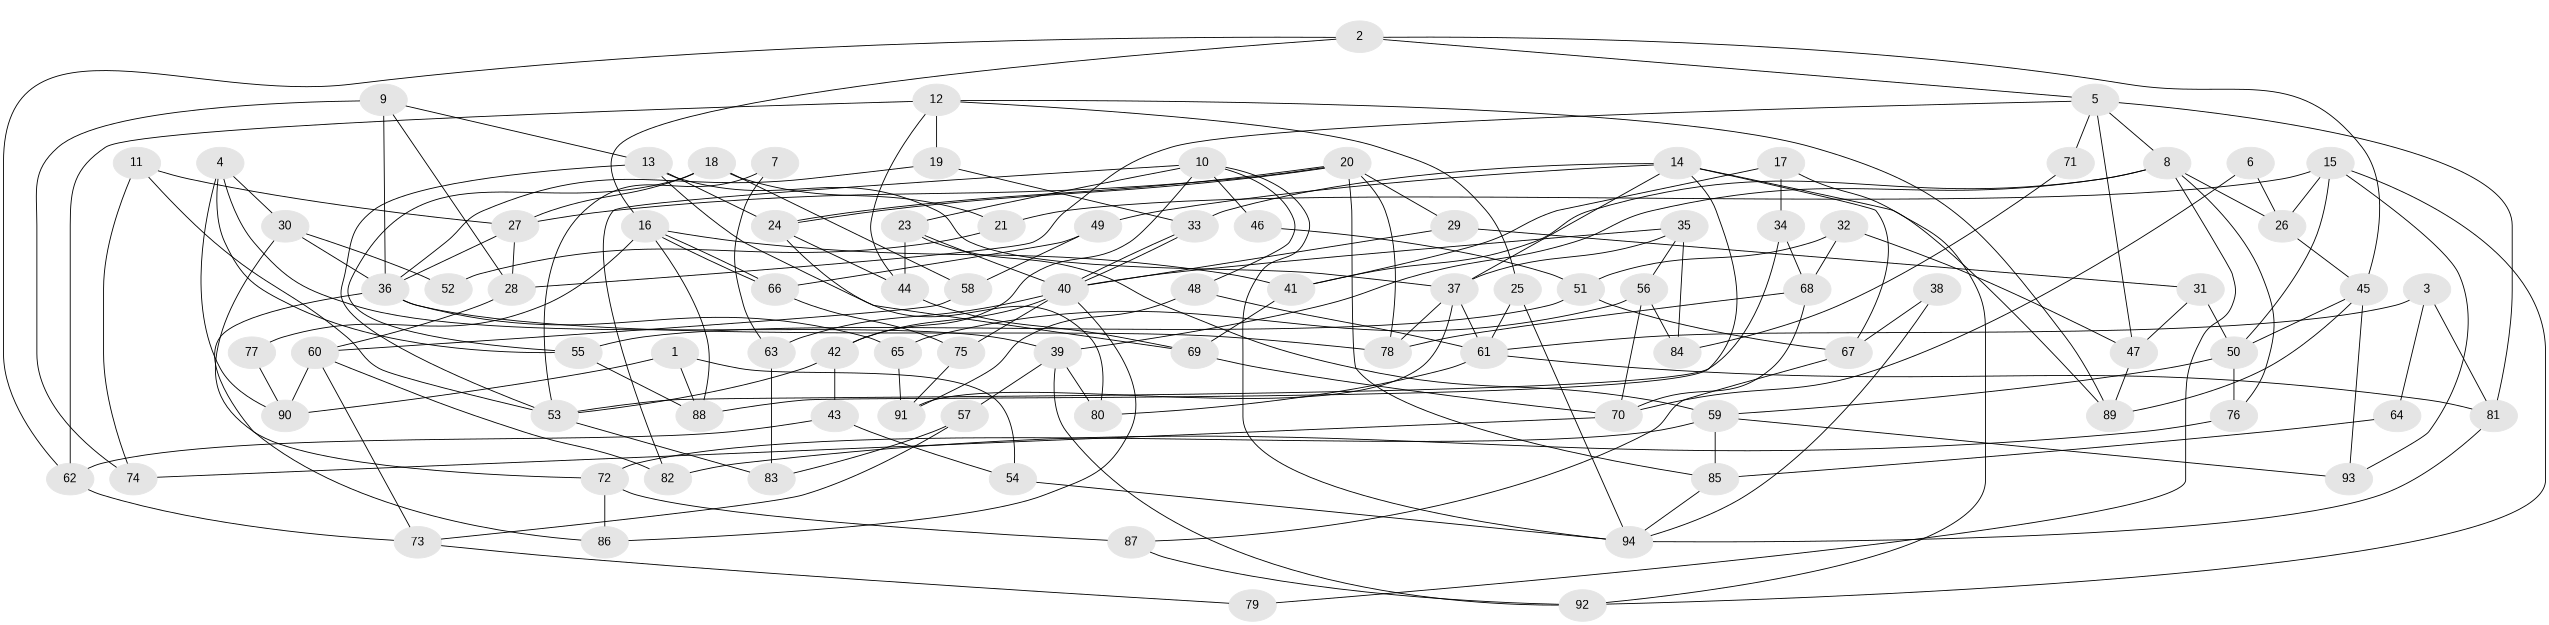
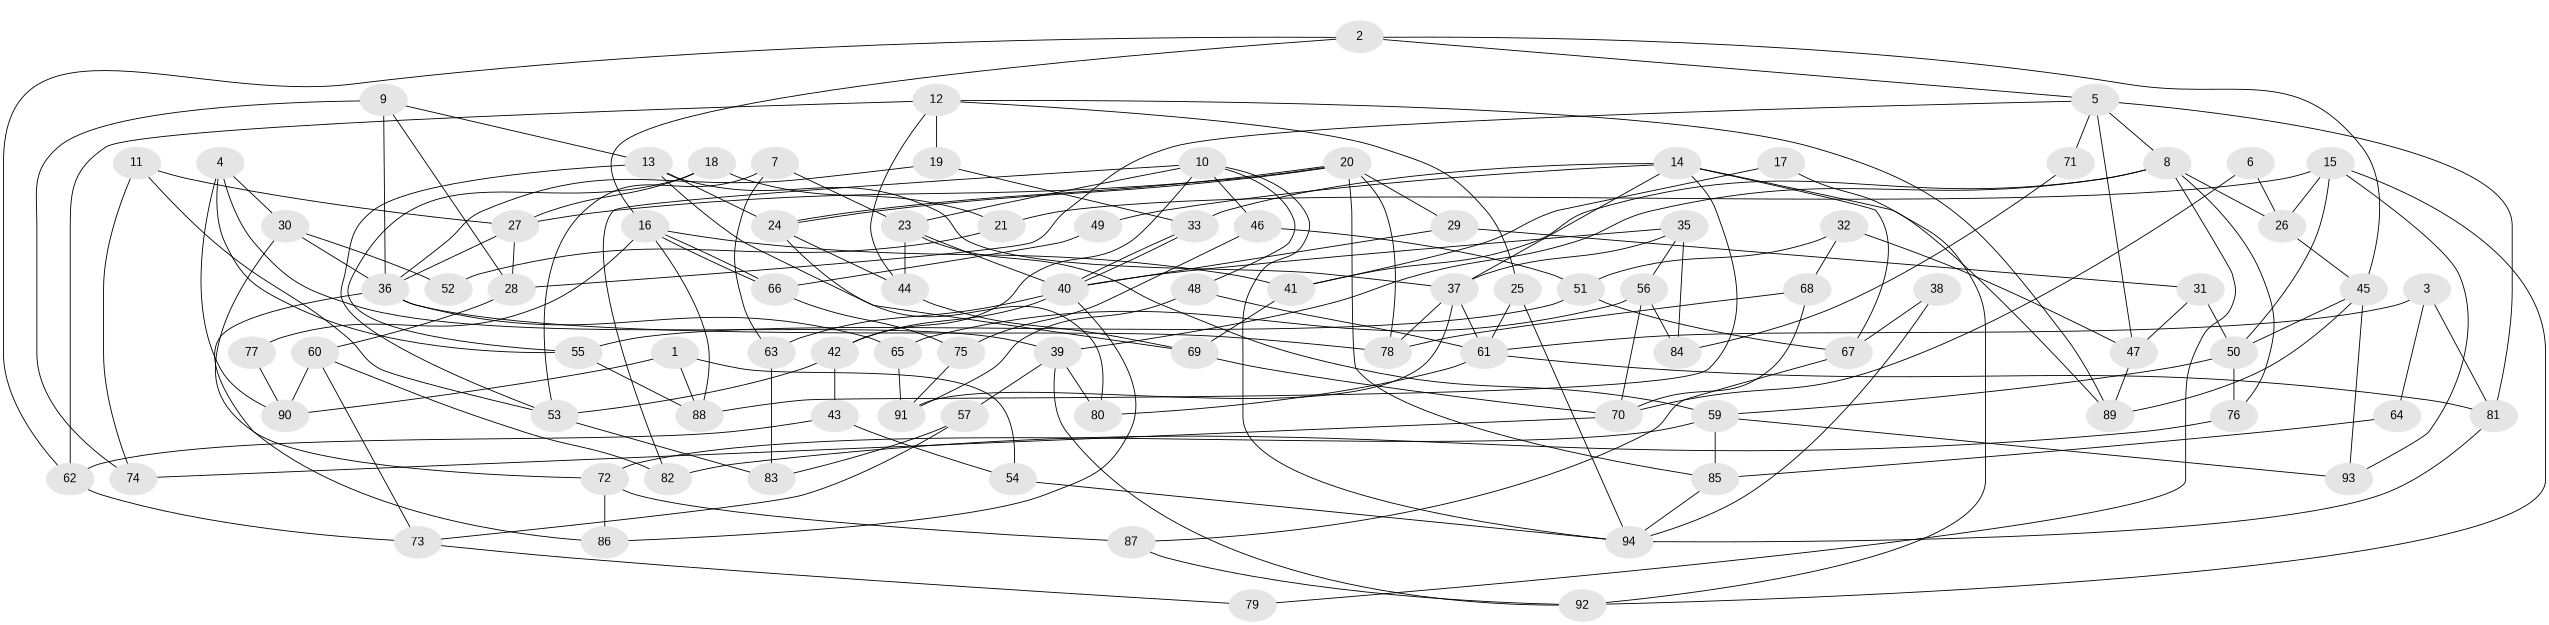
  graph {
    fontname="Liberation Sans"
    node [color=gray90 fontname="Liberation Sans" style=filled]
    edge [fontname="Liberation Sans"]
    1
    54
    88
    90
    94
    2
    5
    16
    45
    62
    81
    8
    28
    47
    71
    41
    66
    77
    89
    50
    93
    73
    3
    61
    64
    80
    85
    4
    30
    39
    55
    36
    52
    72
    92
    57
    26
    76
    79
    60
    84
    6
    70
    74
    7
    23
    53
    63
    44
    40
    59
    83
    69
    82
    9
    13
    24
    37
    78
    65
    86
    10
    42
    46
    48
    43
    51
    75
    91
    11
    27
    12
    19
    25
    33
    14
    49
    67
-   58
    87
    15
    21
    17
-   34
    68
    18
    20
    29
    31
    32
    35
    56
    38
    1 -- 54
    1 -- 88
    1 -- 90
    54 -- 94
    2 -- 5
    2 -- 16
    2 -- 45
    2 -- 62
    5 -- 81
    5 -- 8
    5 -- 28
    5 -- 47
    5 -- 71
    16 -- 88
    16 -- 41
    16 -- 66
    16 -- 66
    16 -- 77
    45 -- 89
    45 -- 50
    45 -- 93
    62 -- 73
    81 -- 94
    8 -- 41
    8 -- 39
    8 -- 26
    8 -- 76
    8 -- 79
    28 -- 60
    47 -- 89
    71 -- 84
    41 -- 69
    66 -- 75
    77 -- 90
    50 -- 76
    50 -- 59
    73 -- 79
    3 -- 81
    3 -- 61
    3 -- 64
    61 -- 81
    61 -- 80
    64 -- 85
    85 -- 94
    4 -- 90
    4 -- 30
    4 -- 39
    4 -- 55
    30 -- 36
    30 -- 52
    30 -- 72
    39 -- 80
    39 -- 92
    39 -- 57
    55 -- 88
    36 -- 78
    36 -- 65
    36 -- 86
    72 -- 86
    72 -- 87
    57 -- 73
    57 -- 83
    26 -- 45
    76 -- 82
    60 -- 90
    60 -- 73
    60 -- 82
    6 -- 26
    6 -- 70
    70 -- 74
+   7 -- 23
    7 -- 53
    7 -- 63
    23 -- 44
    23 -- 40
    23 -- 59
    53 -- 83
    63 -- 83
    44 -- 69
    40 -- 63
    40 -- 86
    40 -- 42
    59 -- 93
    59 -- 85
    59 -- 72
    69 -- 70
    9 -- 28
    9 -- 36
    9 -- 74
    9 -- 13
    13 -- 53
    13 -- 69
    13 -- 24
    13 -- 37
    24 -- 80
    24 -- 44
    37 -- 61
    37 -- 78
    37 -- 91
    65 -- 91
    10 -- 94
    10 -- 23
    10 -- 82
    10 -- 42
    10 -- 46
    10 -- 48
    42 -- 53
    42 -- 43
    46 -- 51
-   40 -- 75
+   46 -- 75
    48 -- 61
    48 -- 91
    43 -- 54
    43 -- 62
    51 -- 55
    51 -- 67
    75 -- 91
    11 -- 74
    11 -- 53
    11 -- 27
    27 -- 28
    27 -- 36
    12 -- 62
    12 -- 89
    12 -- 44
    12 -- 19
    12 -- 25
    19 -- 36
    19 -- 33
    25 -- 94
    25 -- 61
    33 -- 40
    33 -- 40
    14 -- 88
    14 -- 89
    14 -- 37
    14 -- 33
    14 -- 49
    14 -- 67
    49 -- 66
-   49 -- 58
    67 -- 87
-   58 -- 60
    87 -- 92
    15 -- 50
    15 -- 93
    15 -- 92
    15 -- 26
    15 -- 21
    21 -- 52
    17 -- 41
    17 -- 92
-   17 -- 34
-   34 -- 53
-   34 -- 68
    68 -- 70
    68 -- 78
    18 -- 55
    18 -- 27
-   18 -- 58
    18 -- 21
    20 -- 85
    20 -- 24
    20 -- 24
    20 -- 78
    20 -- 27
    20 -- 29
    29 -- 40
    29 -- 31
    31 -- 47
    31 -- 50
    32 -- 47
    32 -- 51
    32 -- 68
    35 -- 84
    35 -- 40
    35 -- 37
    35 -- 56
    56 -- 84
    56 -- 70
    56 -- 65
    38 -- 94
    38 -- 67
  }
